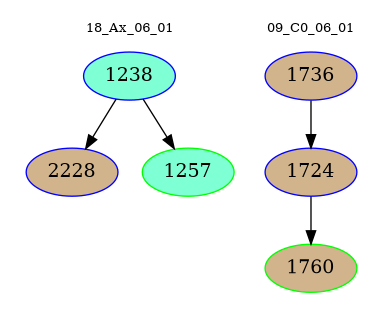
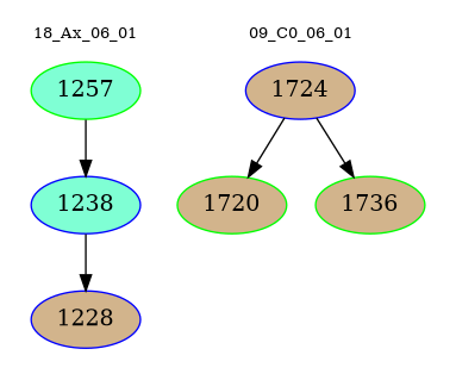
  digraph {
    node [color=blue fillcolor=tan style=filled]
    edge [color=black]
    n1 [fillcolor=aquamarine label=1238]
-   n2 [label=2228]
+   n2 [label=1228]
    n3 [color=green fillcolor=aquamarine label=1257]
    n4 [label=1724]
-   n5 [color=green label=1760]
-   n6 [label=1736]
+   n5 [color=green label=1720]
+   n6 [color=green label=1736]
    subgraph cluster_1 {
      color=white
      fontsize=10
      label="18_Ax_06_01"
      n1
      n2
      n3
    }
    subgraph cluster_2 {
      color=white
      fontsize=10
      label="09_C0_06_01"
      n4
      n5
      n6
    }
    n1 -> n2
-   n1 -> n3
+   n3 -> n1
    n4 -> n5
-   n6 -> n4
+   n4 -> n6
  }
